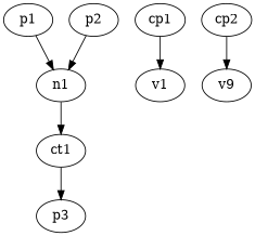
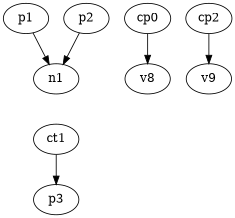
  digraph {
    edge [sink_port="{'_component': 'n1', '_port': None}"]
    p1
    n1
    ct1
    p3
    p2
-   cp1
-   v1
+   cp1 [label=cp0]
+   v1 [label=v8]
    v2 [label=v9]
    cp2
    p1 -> n1 [connection_id=c1 connection_ref="{'name': 'c1', 'ID': 'c1', 'entity': 'CHANNEL', 'params': {'data': {'channelWidth': 100, 'connectionSpacing': 1000}}, 'source': {'_component': 'p1', '_port': None}, 'sinks': [{'_component': 'n1', '_port': None}], 'layer': {'_id': '0', 'name': 'FLOW_0', 'layertype': 'FLOW', 'group': '0', 'params': {'data': {}}}, '_paths': []}" source_port="{'_component': 'p1', '_port': None}"]
-   n1 -> ct1 [connection_id=c3 connection_ref="{'name': 'c3', 'ID': 'c3', 'entity': 'CHANNEL', 'params': {'data': {'channelWidth': 100, 'connectionSpacing': 1000}}, 'source': {'_component': 'n1', '_port': None}, 'sinks': [{'_component': 'ct1', '_port': '1'}], 'layer': {'_id': '0', 'name': 'FLOW_0', 'layertype': 'FLOW', 'group': '0', 'params': {'data': {}}}, '_paths': []}" sink_port="{'_component': 'ct1', '_port': '1'}" source_port="{'_component': 'n1', '_port': None}"]
    ct1 -> p3 [connection_id=c4 connection_ref="{'name': 'c4', 'ID': 'c4', 'entity': 'CHANNEL', 'params': {'data': {'channelWidth': 100, 'connectionSpacing': 1000}}, 'source': {'_component': 'ct1', '_port': '2'}, 'sinks': [{'_component': 'p3', '_port': None}], 'layer': {'_id': '0', 'name': 'FLOW_0', 'layertype': 'FLOW', 'group': '0', 'params': {'data': {}}}, '_paths': []}" sink_port="{'_component': 'p3', '_port': None}" source_port="{'_component': 'ct1', '_port': '2'}"]
    p2 -> n1 [connection_id=c2 connection_ref="{'name': 'c2', 'ID': 'c2', 'entity': 'CHANNEL', 'params': {'data': {'channelWidth': 100, 'connectionSpacing': 1000}}, 'source': {'_component': 'p2', '_port': None}, 'sinks': [{'_component': 'n1', '_port': None}], 'layer': {'_id': '0', 'name': 'FLOW_0', 'layertype': 'FLOW', 'group': '0', 'params': {'data': {}}}, '_paths': []}" source_port="{'_component': 'p2', '_port': None}"]
    cp1 -> v1 [connection_id=c5 connection_ref="{'name': 'c5', 'ID': 'c5', 'entity': 'CHANNEL', 'params': {'data': {'channelWidth': 50, 'connectionSpacing': 1000}}, 'source': {'_component': 'cp1', '_port': None}, 'sinks': [{'_component': 'v1', '_port': None}], 'layer': {'_id': '1', 'name': 'FLOW_0', 'layertype': 'CONTROL', 'group': '0', 'params': {'data': {}}}, '_paths': []}" sink_port="{'_component': 'v1', '_port': None}" source_port="{'_component': 'cp1', '_port': None}"]
    cp2 -> v2 [connection_id=c6 connection_ref="{'name': 'c6', 'ID': 'c6', 'entity': 'CHANNEL', 'params': {'data': {'channelWidth': 50, 'connectionSpacing': 1000}}, 'source': {'_component': 'cp2', '_port': None}, 'sinks': [{'_component': 'v2', '_port': None}], 'layer': {'_id': '1', 'name': 'FLOW_0', 'layertype': 'CONTROL', 'group': '0', 'params': {'data': {}}}, '_paths': []}" sink_port="{'_component': 'v2', '_port': None}" source_port="{'_component': 'cp2', '_port': None}"]
  }
